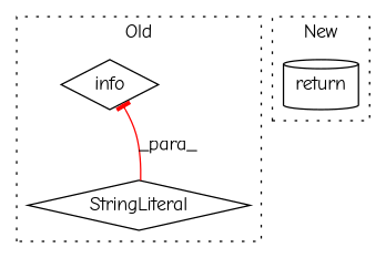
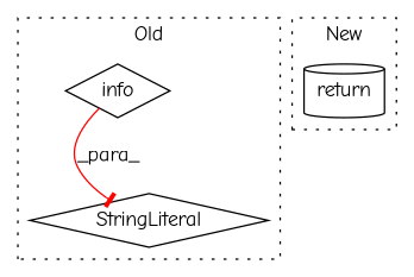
  digraph {
    fontname="Comic Neue"
    node [shape=diamond fontname="Comic Neue"]
    n1 [a=32 l="5,1" label=info s="1332,1391"]
    n2 [a=45 l=54 label=StringLiteral s=1337]
    n3 [a=41 l=7 label=return s=1345 shape=cylinder]
    subgraph cluster_1 {
      label=Old
      style=dotted
      n1
      n2
    }
    subgraph cluster_2 {
      label=New
      style=dotted
      n3
    }
-   n2 -> n1 [label=_para_ color=red arrowhead=tee fontname="Comic Neue"]
+   n1 -> n2 [label=_para_ color=red arrowhead=tee fontname="Comic Neue"]
  }
